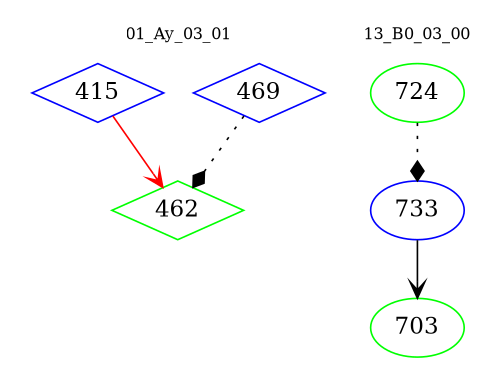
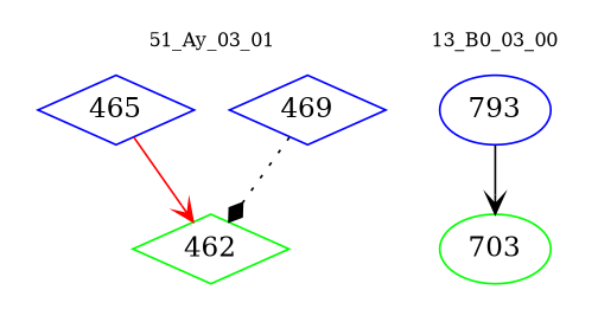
  digraph {
    node [color=blue shape=diamond]
    edge [arrowhead=diamond color=black style=dotted]
    n1 [label=469]
-   n2 [label=415]
+   n2 [label=465]
    n3 [color=green label=462]
-   n4 [color=green label=724 shape=ellipse]
-   n5 [label=733 shape=ellipse]
+   n5 [label=793 shape=ellipse]
    n6 [color=green label=703 shape=ellipse]
    subgraph cluster_1 {
      color=white
      fontsize=10
-     label="01_Ay_03_01"
+     label="51_Ay_03_01"
      n1
      n2
      n3
    }
    subgraph cluster_2 {
      color=white
      fontsize=10
      label="13_B0_03_00"
-     n4
      n5
      n6
    }
    n1 -> n3
    n2 -> n3 [arrowhead=vee color=red style=solid]
-   n4 -> n5
    n5 -> n6 [arrowhead=vee style=solid]
  }
